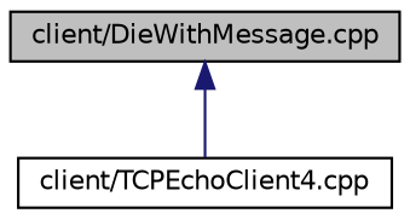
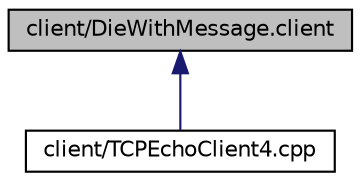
  digraph {
    node [color=black fontname=Helvetica fontsize=10 shape=record style=filled]
-   n1 [fillcolor=grey75 fontcolor=black height=0.2 label="client/DieWithMessage.cpp" width=0.4]
+   n1 [fillcolor=grey75 fontcolor=black height=0.2 label="client/DieWithMessage.client" width=0.4]
    n2 [fillcolor=white height=0.2 label="client/TCPEchoClient4.cpp" width=0.4]
    n1 -> n2 [color=midnightblue dir=back fontname=Helvetica fontsize=10 labelfontname=Helvetica labelfontsize=10 style=solid]
  }
